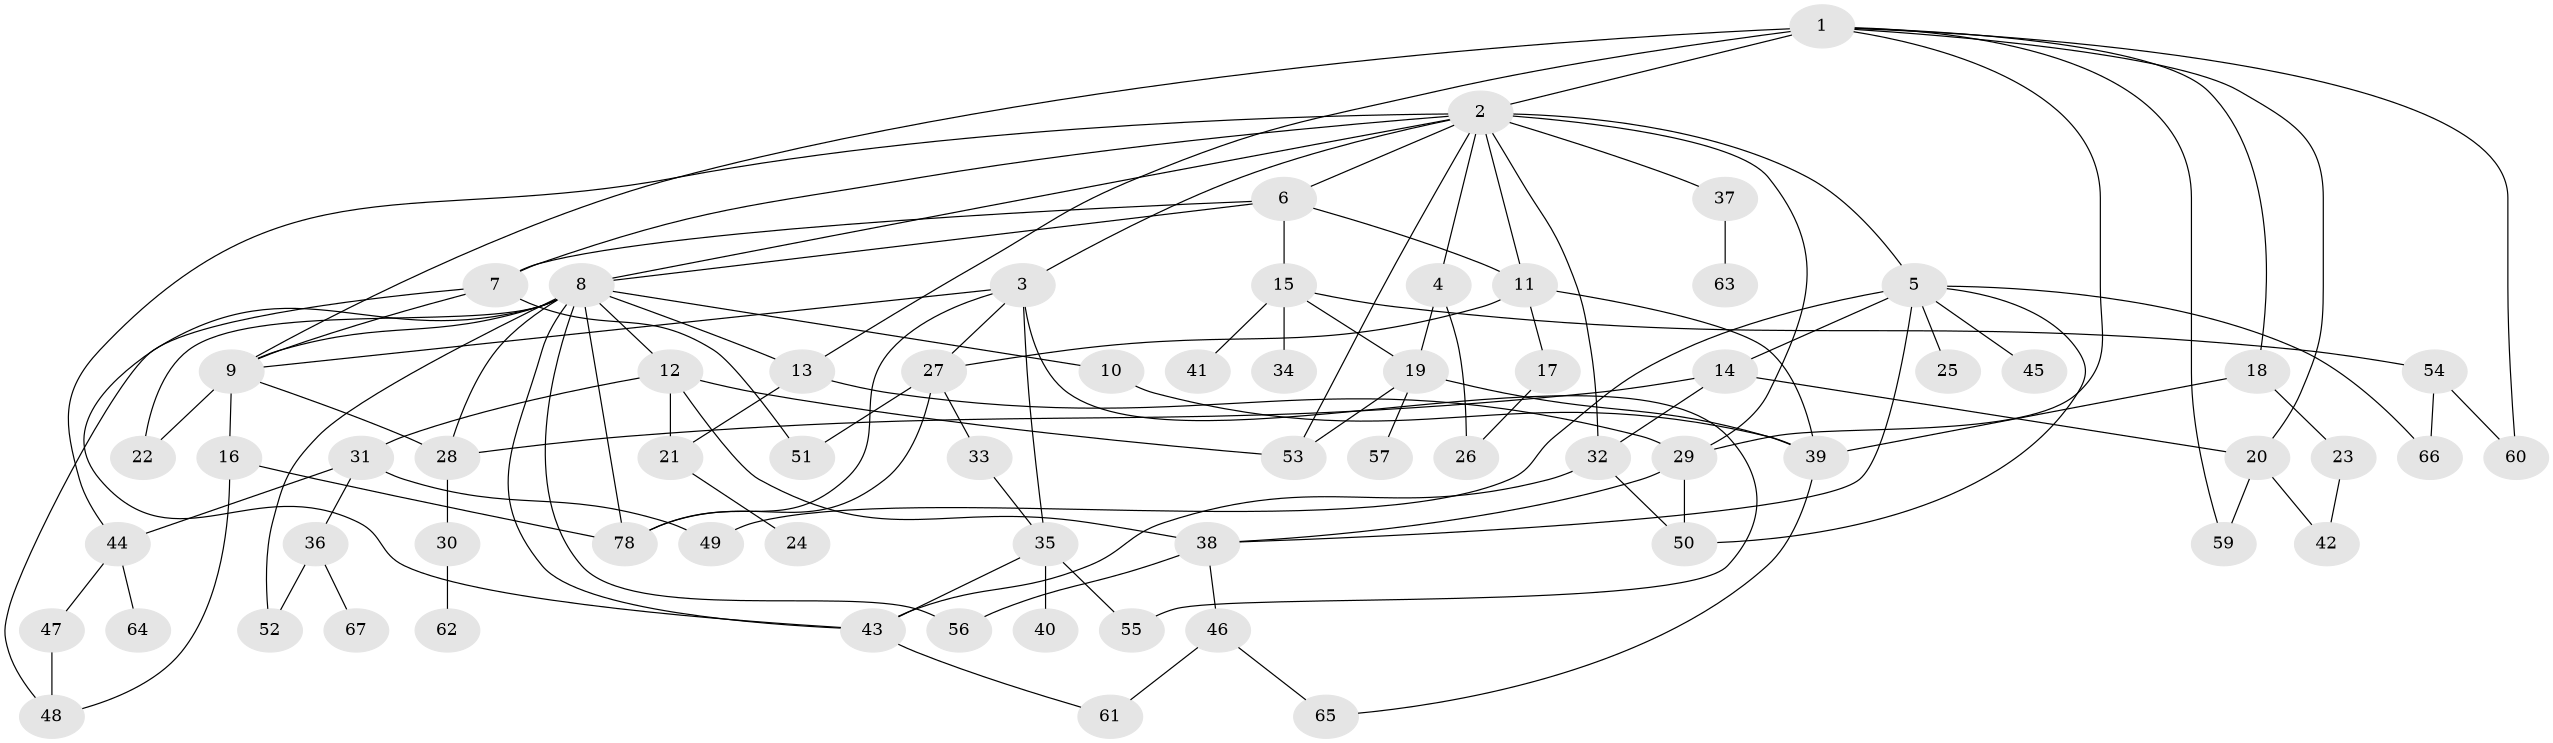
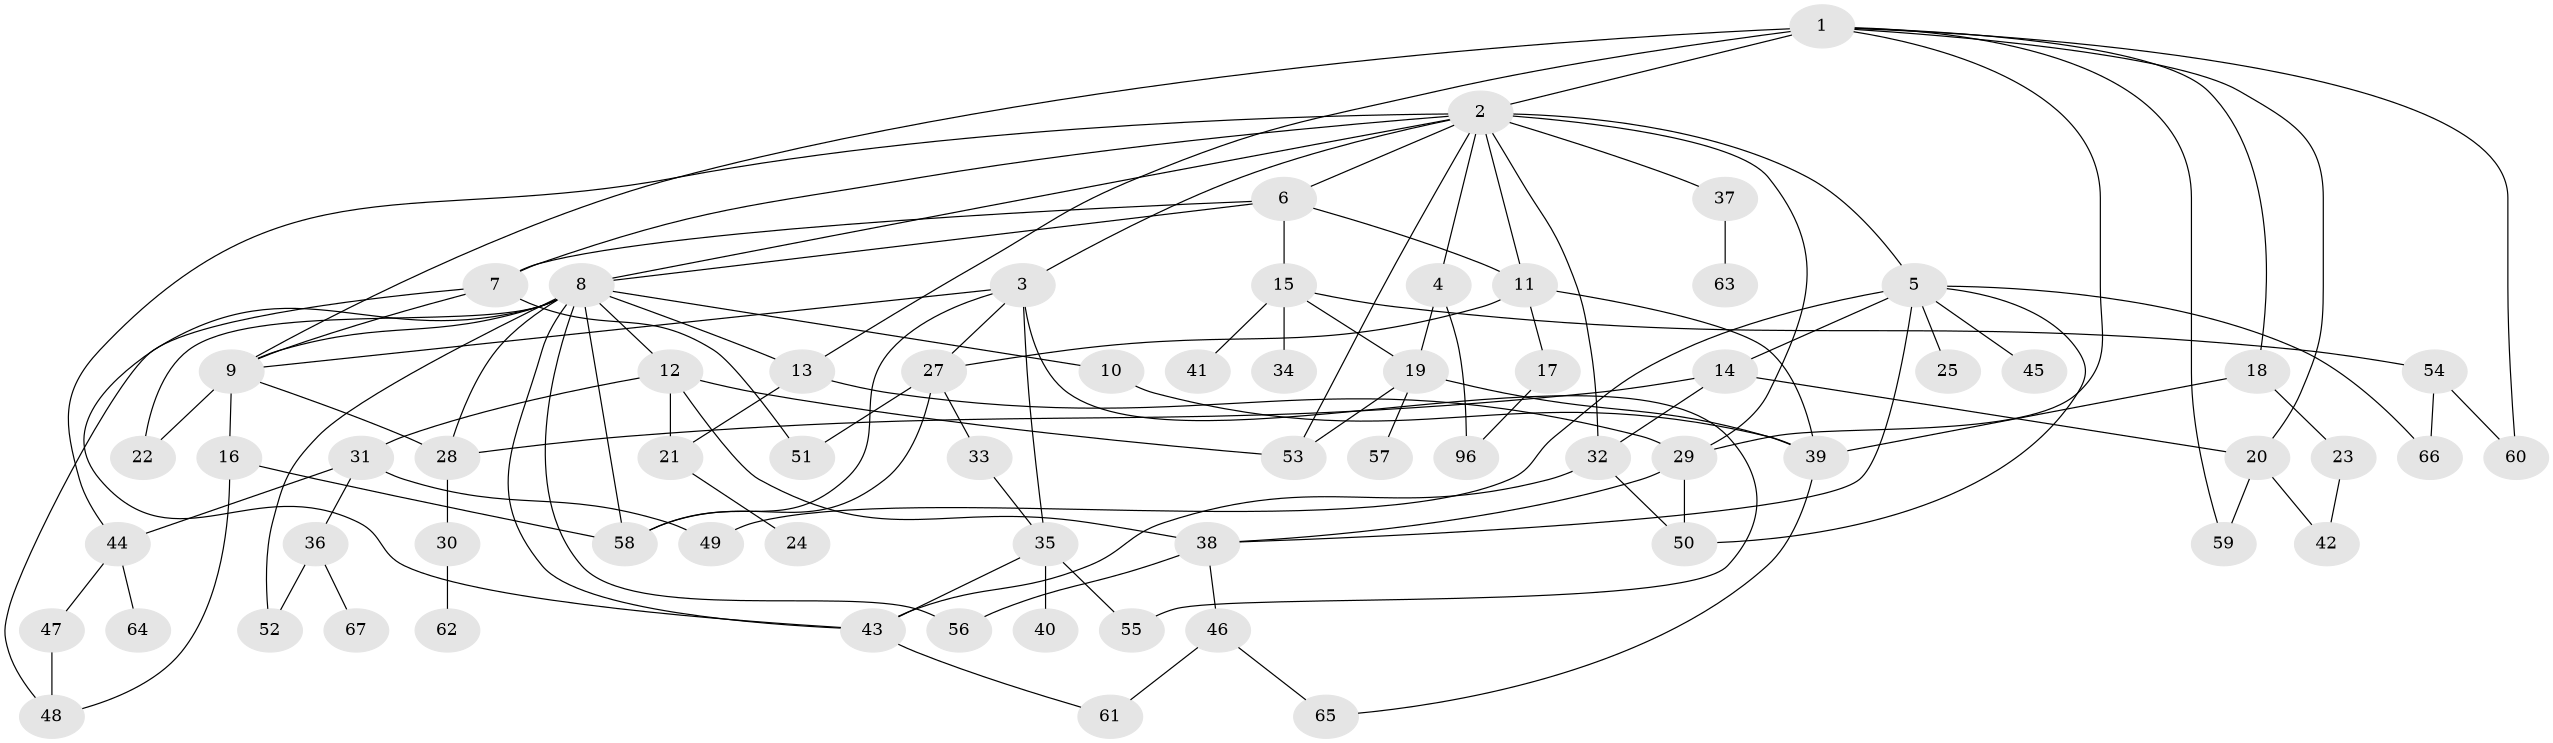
  graph {
    node [color=gray90 style=filled]
    edge [weight=1.0]
    1
    2
    9
    13
    18
    20
    29
    59
    60
    3
    4
    5
    6
    7
    8
    11
    32
    37
    44
    53
    22
    28
    16
    21
    39
    23
    42
    38
    50
    27
    35
    55
-   58 [label=78]
+   58
    19
-   26
+   26 [label=96]
    14
    25
    45
    49
    66
    15
    43
    51
    10
    12
    48
    52
    56
    17
    63
    47
    64
    33
    40
    57
    46
    34
    41
    54
    61
    31
    30
    65
    24
    36
    62
    67
    1 -- 2 [weight=3.0]
    1 -- 9
    1 -- 13
    1 -- 18
    1 -- 20
    1 -- 29
    1 -- 59
    1 -- 60
    2 -- 29 [weight=2.0]
    2 -- 3 [weight=3.0]
    2 -- 4
    2 -- 5
    2 -- 6
    2 -- 7
    2 -- 8
    2 -- 11
    2 -- 32
    2 -- 37
    2 -- 44
    2 -- 53
    9 -- 22
    9 -- 28
    9 -- 16
    13 -- 29
    13 -- 21
    18 -- 39
    18 -- 23
    20 -- 59
    20 -- 42
    29 -- 38
    29 -- 50
    3 -- 9
    3 -- 27
    3 -- 35
    3 -- 55
    3 -- 58
    4 -- 19
    4 -- 26
    5 -- 38
    5 -- 50
    5 -- 14
    5 -- 25
    5 -- 45
    5 -- 49
    5 -- 66
    6 -- 7
    6 -- 8
    6 -- 11
    6 -- 15
    7 -- 9
    7 -- 43
    7 -- 51
    8 -- 9
    8 -- 13
    8 -- 22
    8 -- 28
    8 -- 58
    8 -- 43
    8 -- 10
    8 -- 12
    8 -- 48
    8 -- 52
    8 -- 56
    11 -- 39
    11 -- 27
    11 -- 17
    32 -- 50
    32 -- 43
    37 -- 63
    44 -- 47
    44 -- 64
    28 -- 30
    16 -- 58
    16 -- 48
    21 -- 24
    39 -- 65
    23 -- 42
    38 -- 56 [weight=2.0]
    38 -- 46
    27 -- 58
    27 -- 51
    27 -- 33
    35 -- 55
    35 -- 43
    35 -- 40 [weight=2.0]
    19 -- 53
    19 -- 39
    19 -- 57
    14 -- 20
    14 -- 32
    14 -- 28
    15 -- 19
    15 -- 34
    15 -- 41
    15 -- 54
    43 -- 61
    10 -- 39
    12 -- 53
    12 -- 21
    12 -- 38
    12 -- 31
    17 -- 26
    47 -- 48
    33 -- 35
    46 -- 61
    46 -- 65
    54 -- 60
    54 -- 66
    31 -- 44
    31 -- 49
    31 -- 36
    30 -- 62
    36 -- 52
    36 -- 67
  }
